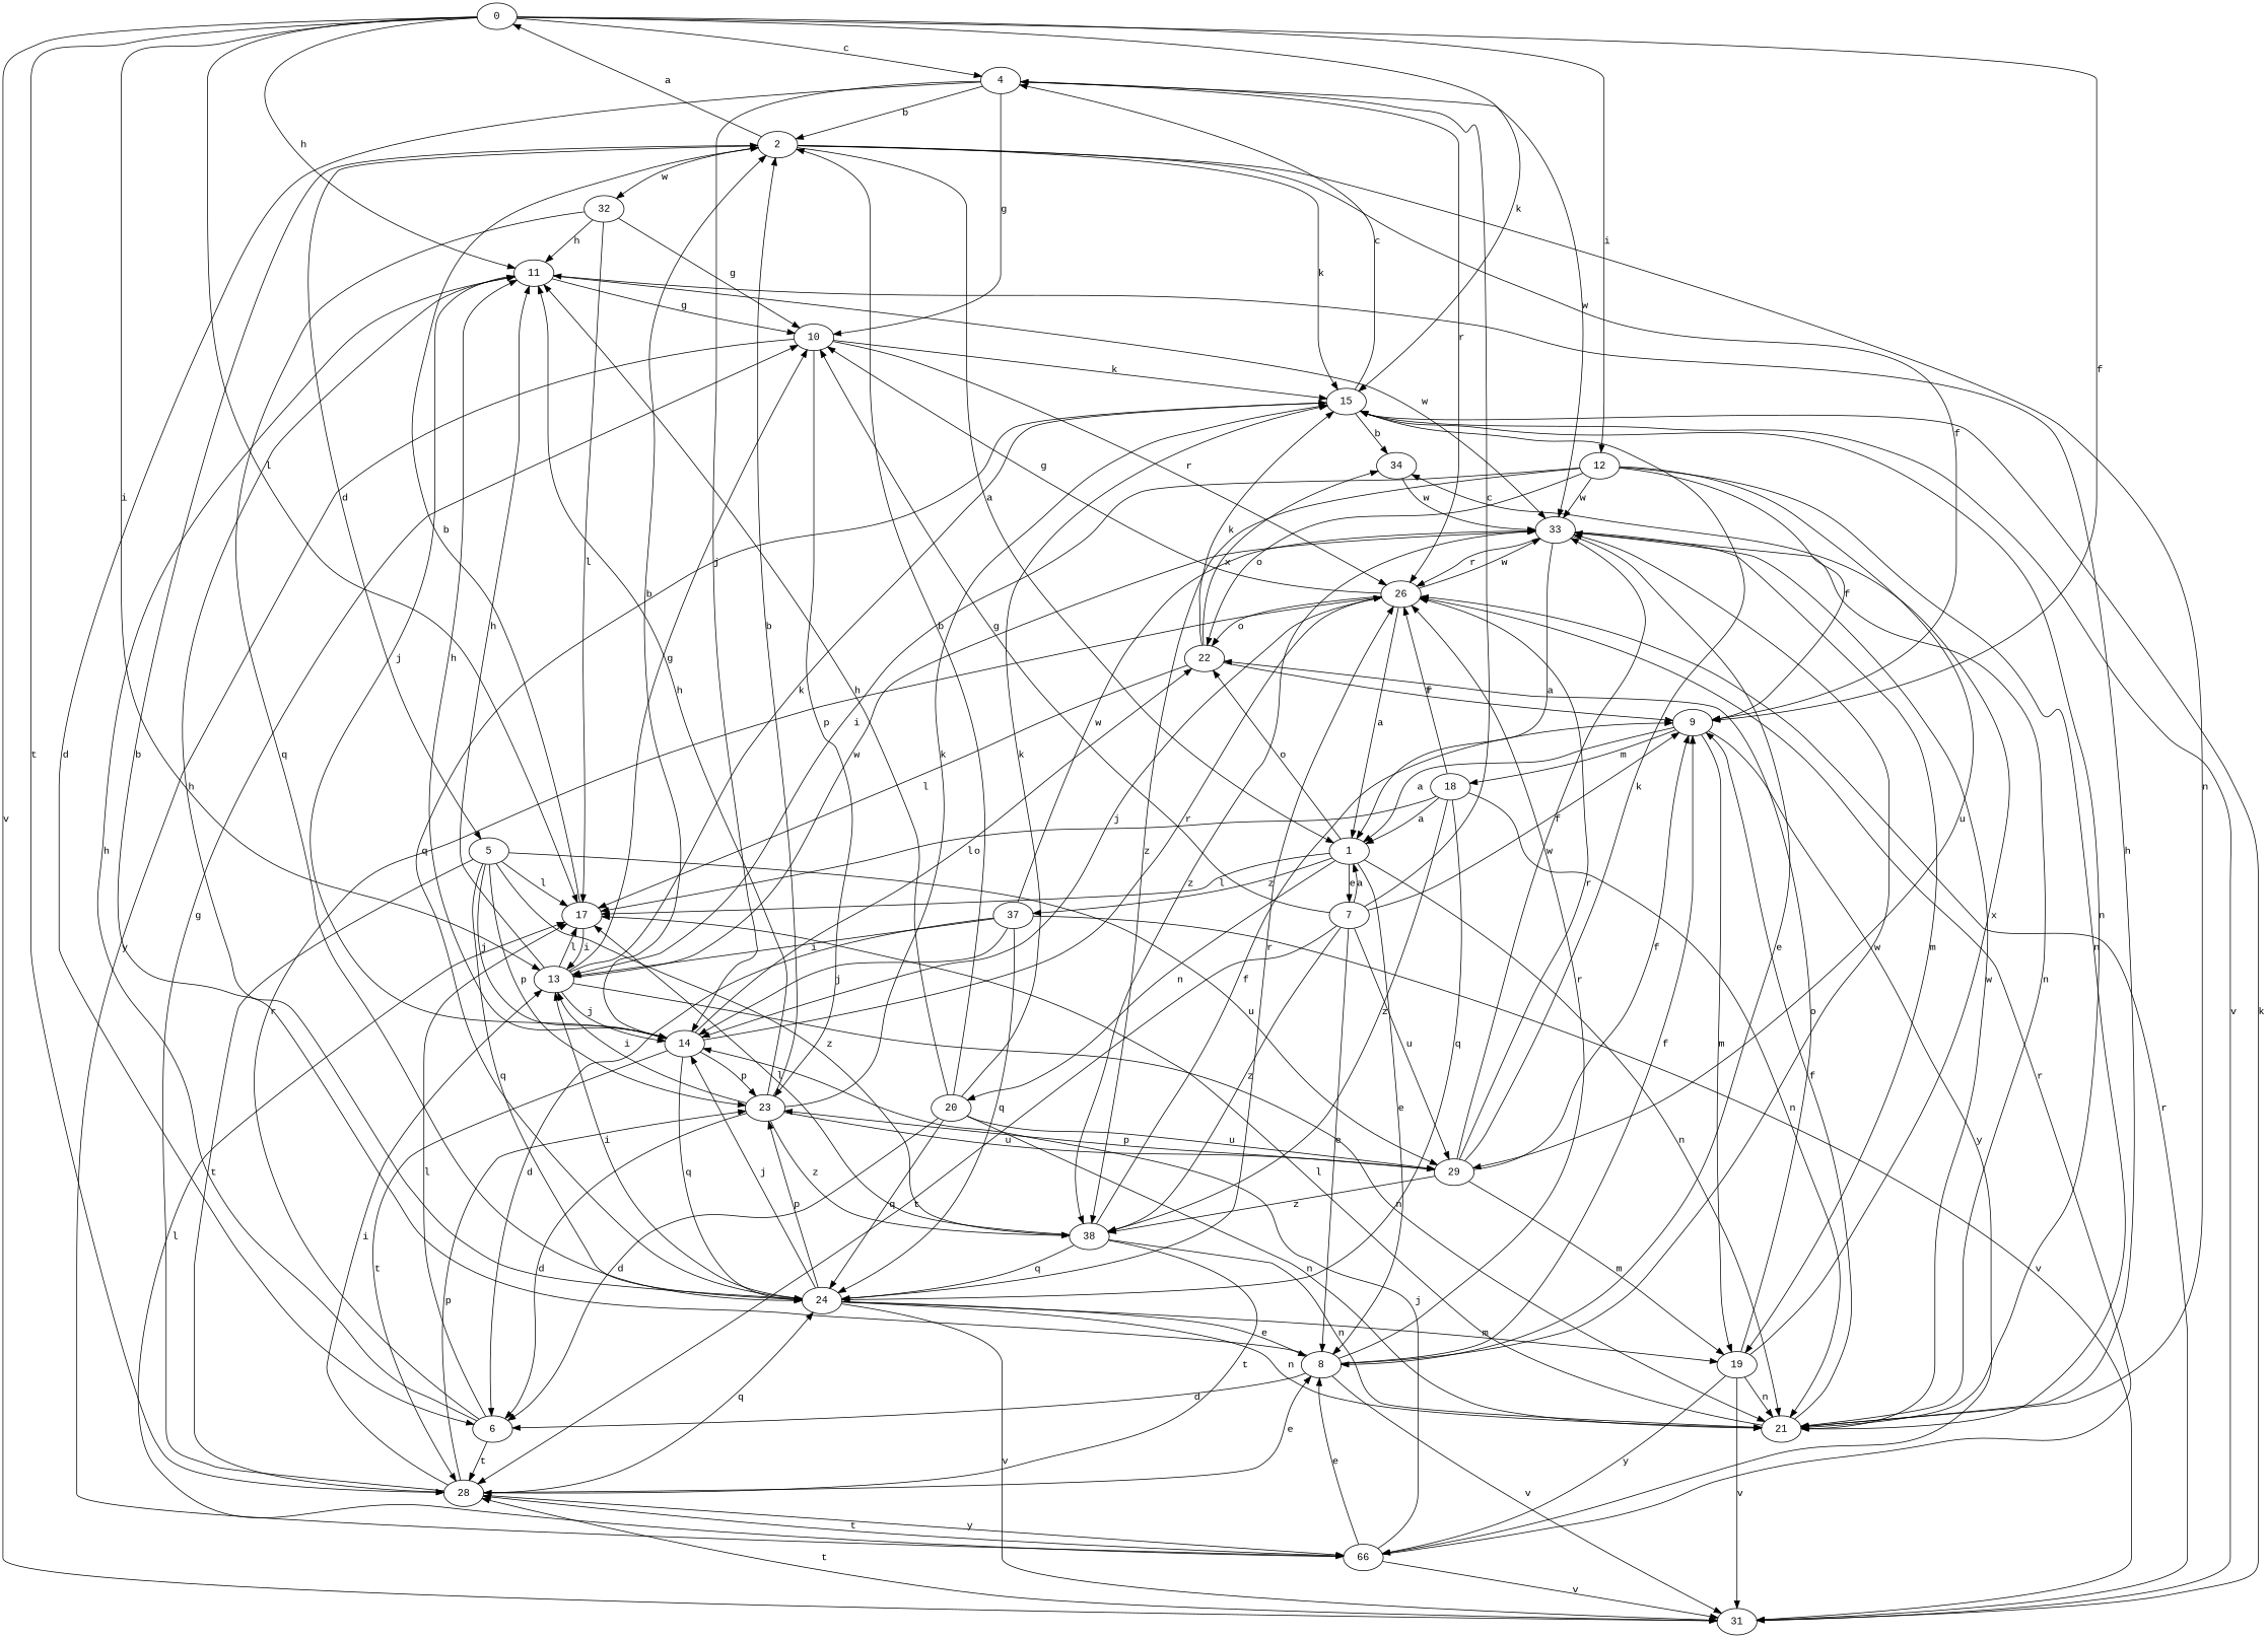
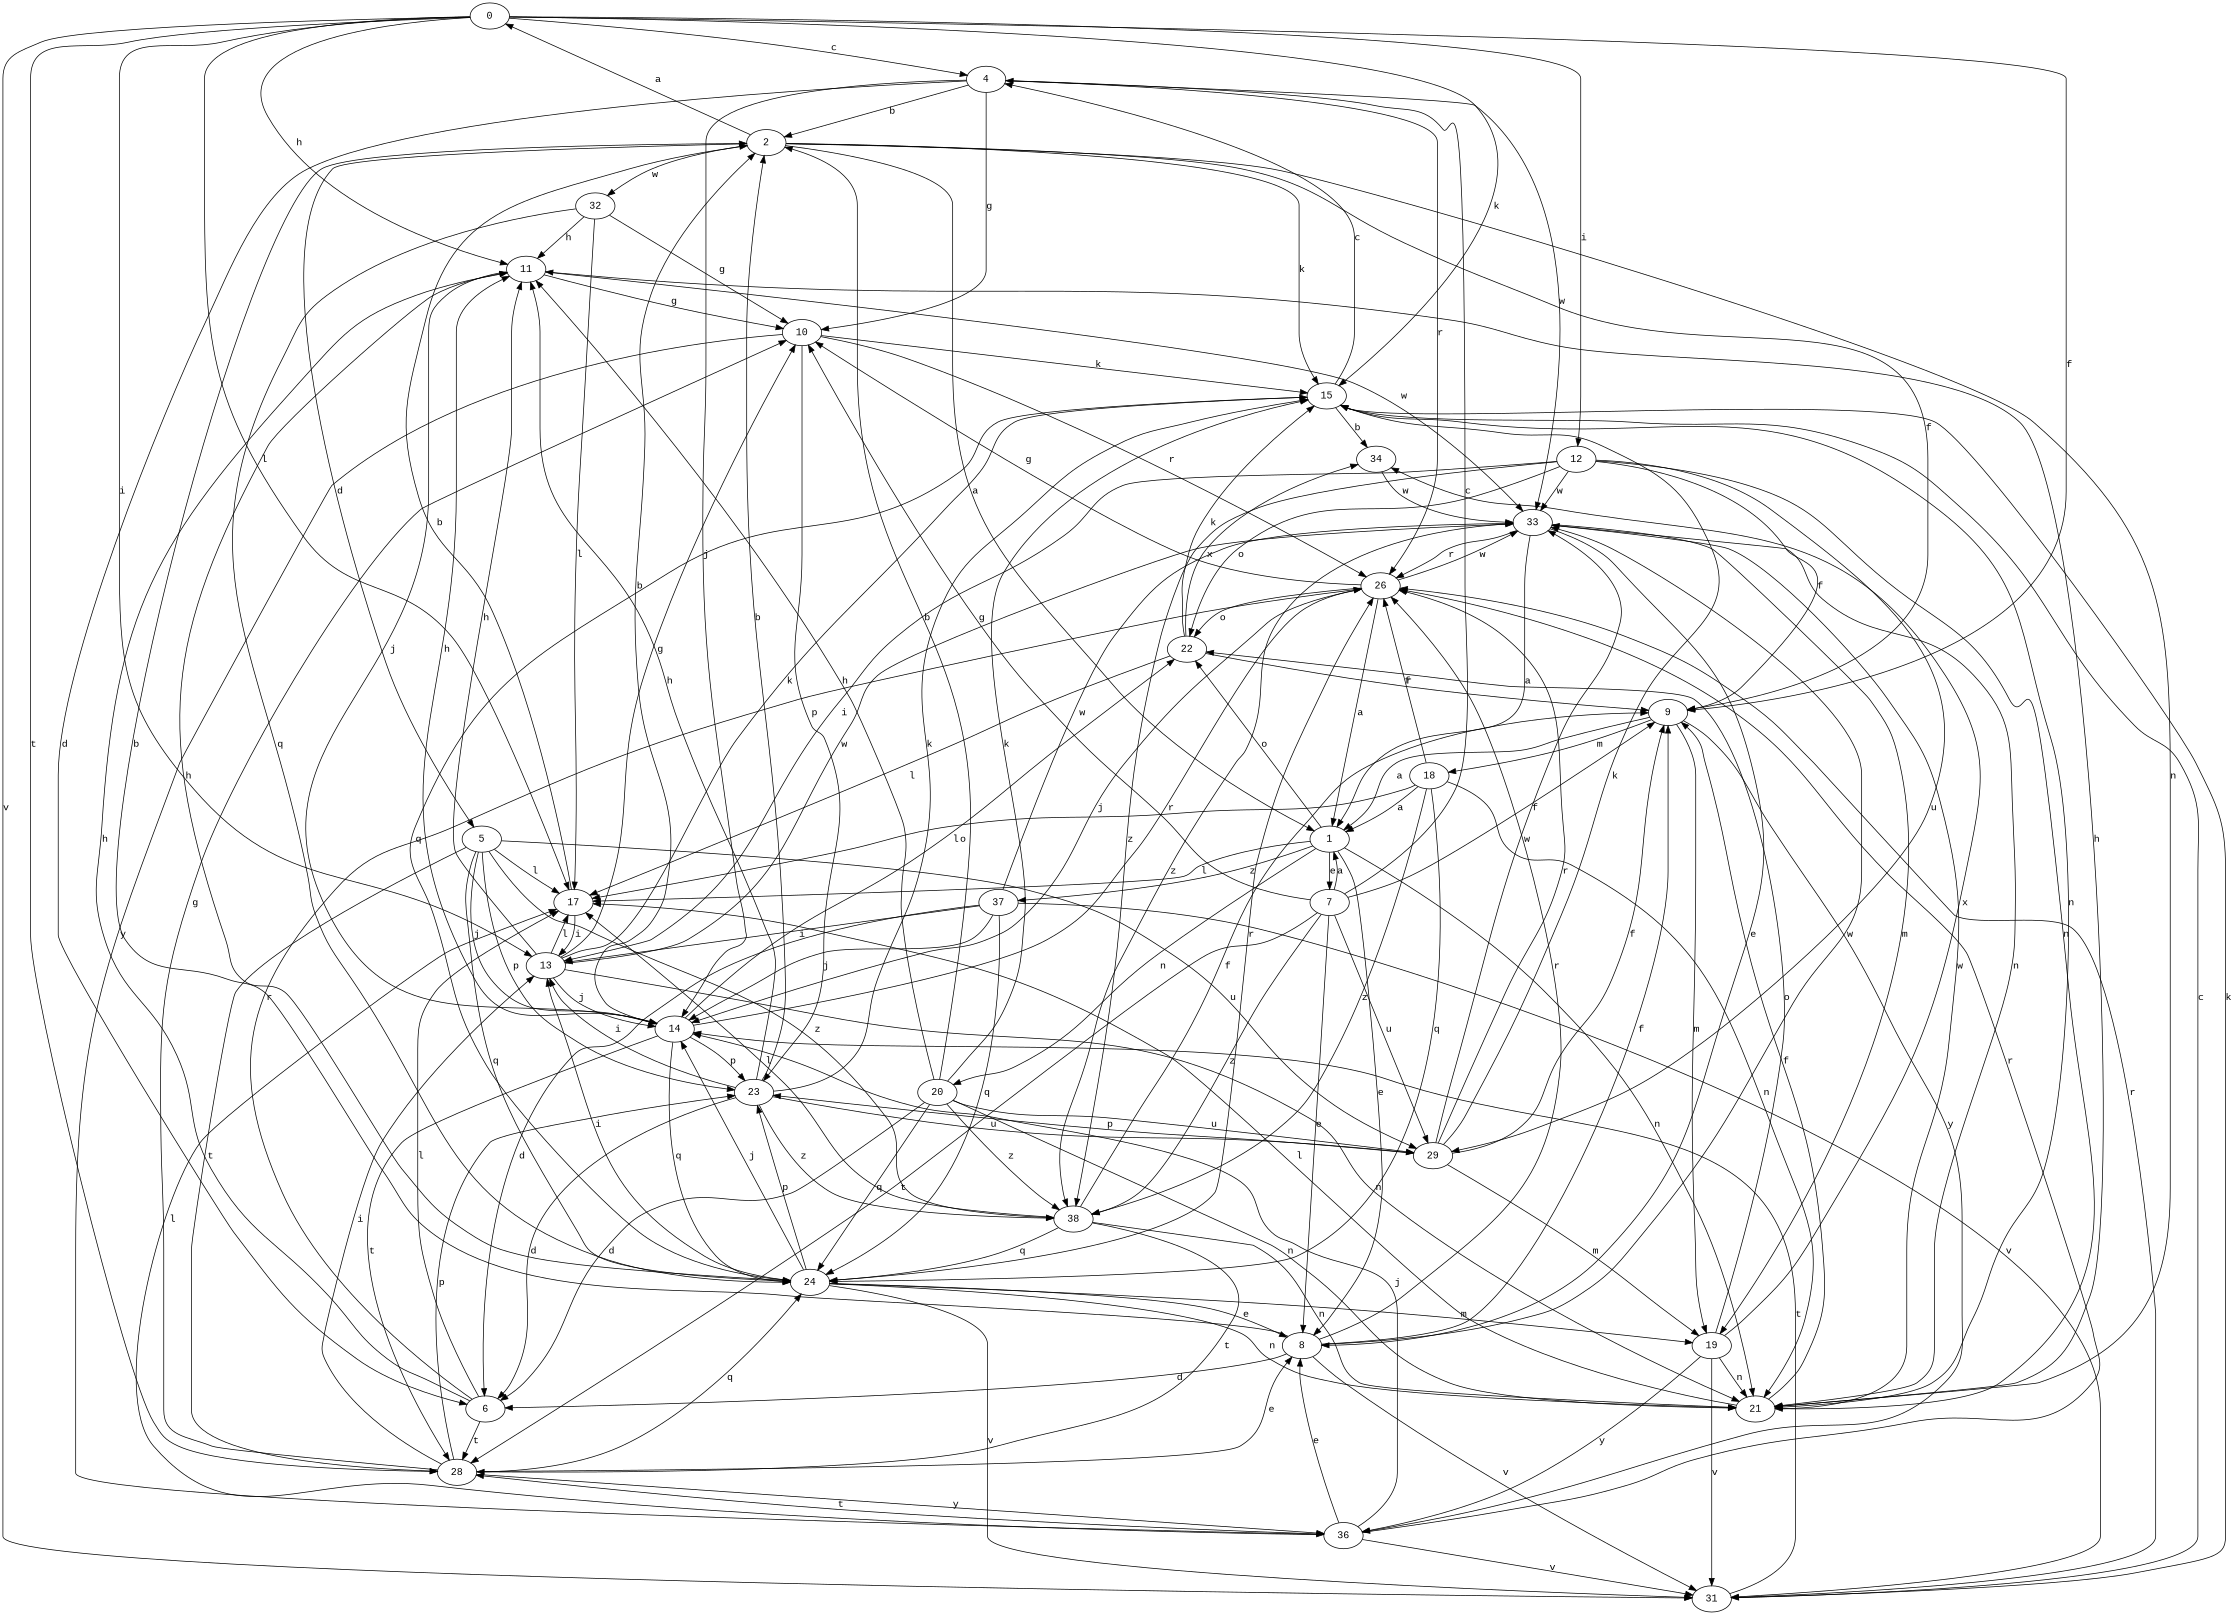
  strict digraph {
    fontname="Liberation Mono"
    node [fontname="Liberation Mono"]
    edge [fontname="Liberation Mono"]
    0
    4
    9
    11
    12
    13
    15
    17
    28
    31
    2
    6
    10
    14
    26
    33
    1
    18
    19
-   36 [label=66]
+   36
    21
    22
    29
    38
    24
    34
    8
    23
    7
    20
    37
    5
    32
    0 -> 4 [label=c]
    0 -> 9 [label=f]
    0 -> 11 [label=h]
    0 -> 12 [label=i]
    0 -> 13 [label=i]
    0 -> 15 [label=k]
    0 -> 17 [label=l]
    0 -> 28 [label=t]
    0 -> 31 [label=v]
    4 -> 2 [label=b]
    4 -> 6 [label=d]
    4 -> 10 [label=g]
    4 -> 14 [label=j]
    4 -> 26 [label=r]
    4 -> 33 [label=w]
    9 -> 1 [label=a]
    9 -> 18 [label=m]
    9 -> 19 [label=m]
    9 -> 36 [label=y]
    11 -> 10 [label=g]
    11 -> 14 [label=j]
    11 -> 33 [label=w]
    12 -> 9 [label=f]
    12 -> 13 [label=i]
    12 -> 33 [label=w]
    12 -> 21 [label=n]
    12 -> 22 [label=o]
    12 -> 29 [label=u]
    12 -> 38 [label=z]
    13 -> 11 [label=h]
    13 -> 15 [label=k]
    13 -> 17 [label=l]
    13 -> 10 [label=g]
    13 -> 14 [label=j]
    13 -> 33 [label=w]
    13 -> 21 [label=n]
    15 -> 4 [label=c]
-   15 -> 31 [label=v]
+   15 -> 31 [label=c]
    15 -> 21 [label=n]
    15 -> 24 [label=q]
    15 -> 34 [label=b]
    17 -> 13 [label=i]
    17 -> 2 [label=b]
    28 -> 13 [label=i]
    28 -> 10 [label=g]
    28 -> 36 [label=y]
    28 -> 24 [label=q]
    28 -> 8 [label=e]
    28 -> 23 [label=p]
    31 -> 15 [label=k]
-   31 -> 28 [label=t]
+   31 -> 14 [label=t]
    31 -> 26 [label=r]
    2 -> 0 [label=a]
    2 -> 9 [label=f]
    2 -> 15 [label=k]
    2 -> 1 [label=a]
    2 -> 21 [label=n]
    2 -> 5 [label=d]
    2 -> 32 [label=w]
    6 -> 11 [label=h]
    6 -> 17 [label=l]
    6 -> 28 [label=t]
    6 -> 26 [label=r]
    10 -> 15 [label=k]
    10 -> 26 [label=r]
    10 -> 36 [label=y]
    10 -> 23 [label=p]
    14 -> 11 [label=h]
    14 -> 28 [label=t]
    14 -> 2 [label=b]
    14 -> 26 [label=r]
    14 -> 22 [label=o]
    14 -> 24 [label=q]
    14 -> 23 [label=p]
    26 -> 10 [label=g]
    26 -> 14 [label=j]
    26 -> 33 [label=w]
    26 -> 1 [label=a]
    26 -> 22 [label=o]
    33 -> 26 [label=r]
    33 -> 1 [label=a]
    33 -> 19 [label=m]
    33 -> 21 [label=n]
    33 -> 38 [label=z]
    33 -> 8 [label=e]
    1 -> 17 [label=l]
    1 -> 21 [label=n]
    1 -> 22 [label=o]
    1 -> 8 [label=e]
    1 -> 7 [label=e]
    1 -> 20 [label=n]
    1 -> 37 [label=z]
    18 -> 17 [label=l]
    18 -> 26 [label=r]
    18 -> 1 [label=a]
    18 -> 21 [label=n]
    18 -> 38 [label=z]
    18 -> 24 [label=q]
    19 -> 31 [label=v]
    19 -> 36 [label=y]
    19 -> 21 [label=n]
    19 -> 22 [label=o]
    19 -> 34 [label=x]
    36 -> 17 [label=l]
    36 -> 28 [label=t]
    36 -> 31 [label=v]
    36 -> 14 [label=j]
    36 -> 26 [label=r]
    36 -> 8 [label=e]
    21 -> 9 [label=f]
    21 -> 11 [label=h]
    21 -> 17 [label=l]
    21 -> 33 [label=w]
    22 -> 9 [label=f]
    22 -> 15 [label=k]
    22 -> 17 [label=l]
    22 -> 34 [label=x]
    29 -> 9 [label=f]
    29 -> 15 [label=k]
    29 -> 26 [label=r]
    29 -> 33 [label=w]
    29 -> 19 [label=m]
    29 -> 23 [label=p]
    38 -> 9 [label=f]
    38 -> 17 [label=l]
    38 -> 28 [label=t]
    38 -> 21 [label=n]
    38 -> 24 [label=q]
    24 -> 11 [label=h]
    24 -> 13 [label=i]
    24 -> 31 [label=v]
    24 -> 14 [label=j]
    24 -> 26 [label=r]
    24 -> 19 [label=m]
    24 -> 21 [label=n]
    24 -> 8 [label=e]
    24 -> 23 [label=p]
    34 -> 33 [label=w]
    8 -> 9 [label=f]
    8 -> 31 [label=v]
    8 -> 2 [label=b]
    8 -> 6 [label=d]
    8 -> 26 [label=r]
    8 -> 33 [label=w]
    23 -> 11 [label=h]
    23 -> 13 [label=i]
    23 -> 15 [label=k]
    23 -> 2 [label=b]
    23 -> 6 [label=d]
    23 -> 29 [label=u]
    23 -> 38 [label=z]
    7 -> 4 [label=c]
    7 -> 9 [label=f]
    7 -> 28 [label=t]
    7 -> 10 [label=g]
    7 -> 1 [label=a]
    7 -> 29 [label=u]
    7 -> 38 [label=z]
    7 -> 8 [label=e]
    20 -> 11 [label=h]
    20 -> 15 [label=k]
    20 -> 2 [label=b]
    20 -> 6 [label=d]
    20 -> 21 [label=n]
    20 -> 29 [label=u]
-   29 -> 38 [label=z]
+   20 -> 38 [label=z]
    20 -> 24 [label=q]
    37 -> 13 [label=i]
    37 -> 31 [label=v]
    37 -> 6 [label=d]
    37 -> 14 [label=j]
    37 -> 33 [label=w]
    37 -> 24 [label=q]
    5 -> 17 [label=l]
    5 -> 28 [label=t]
    5 -> 14 [label=j]
    5 -> 29 [label=u]
    5 -> 38 [label=z]
    5 -> 24 [label=q]
    5 -> 23 [label=p]
    32 -> 11 [label=h]
    32 -> 17 [label=l]
    32 -> 10 [label=g]
    32 -> 24 [label=q]
  }
